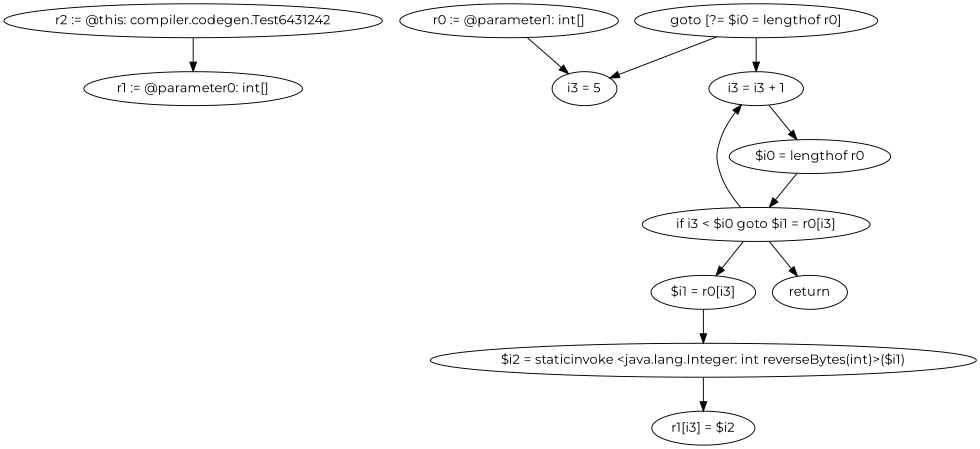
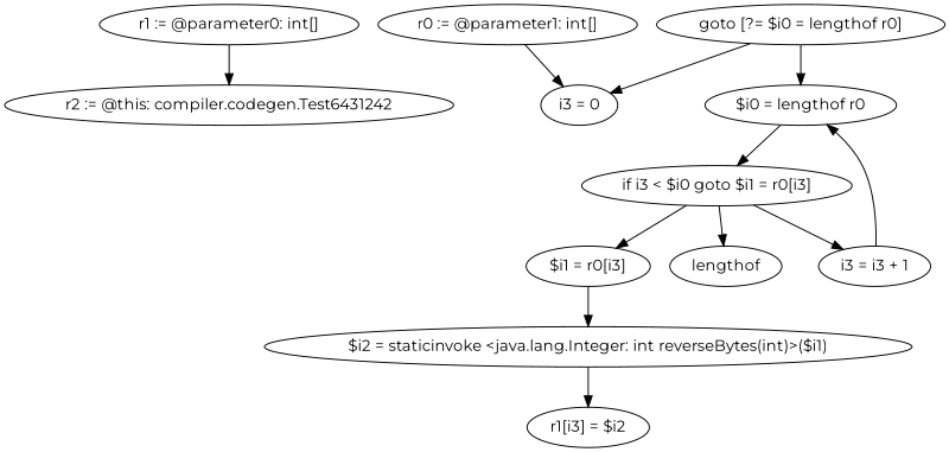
  digraph {
    fontname=Montserrat
    node [fontname=Montserrat]
    edge [fontname=Montserrat]
    "r2 := @this: compiler.codegen.Test6431242"
    "r1 := @parameter0: int[]"
    "r0 := @parameter1: int[]"
-   "i3 = 0" [label="i3 = 5"]
+   "i3 = 0"
    "goto [?= $i0 = lengthof r0]"
    "$i0 = lengthof r0"
    "if i3 < $i0 goto $i1 = r0[i3]"
    "$i1 = r0[i3]"
    "$i2 = staticinvoke <java.lang.Integer: int reverseBytes(int)>($i1)"
    "r1[i3] = $i2"
    "i3 = i3 + 1"
-   return
-   "r2 := @this: compiler.codegen.Test6431242" -> "r1 := @parameter0: int[]"
+   return [label=lengthof]
+   "r1 := @parameter0: int[]" -> "r2 := @this: compiler.codegen.Test6431242"
    "r0 := @parameter1: int[]" -> "i3 = 0"
    "goto [?= $i0 = lengthof r0]" -> "i3 = 0"
-   "goto [?= $i0 = lengthof r0]" -> "i3 = i3 + 1"
+   "goto [?= $i0 = lengthof r0]" -> "$i0 = lengthof r0"
    "$i0 = lengthof r0" -> "if i3 < $i0 goto $i1 = r0[i3]"
    "if i3 < $i0 goto $i1 = r0[i3]" -> "$i1 = r0[i3]"
    "if i3 < $i0 goto $i1 = r0[i3]" -> "i3 = i3 + 1"
    "if i3 < $i0 goto $i1 = r0[i3]" -> return
    "$i1 = r0[i3]" -> "$i2 = staticinvoke <java.lang.Integer: int reverseBytes(int)>($i1)"
    "$i2 = staticinvoke <java.lang.Integer: int reverseBytes(int)>($i1)" -> "r1[i3] = $i2"
    "i3 = i3 + 1" -> "$i0 = lengthof r0"
  }
